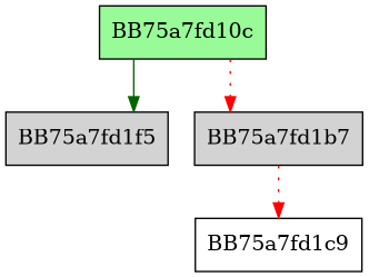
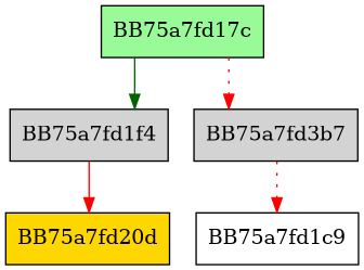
  digraph {
    splines=ortho
    node [fillcolor=lightgrey shape=box style=filled]
    edge [color=red style=solid]
-   BB75a7fd17c [fillcolor=palegreen label=BB75a7fd10c]
-   BB75a7fd1f5
-   BB75a7fd1b7
+   BB75a7fd17c [fillcolor=palegreen]
+   BB75a7fd1f5 [label=BB75a7fd1f4]
+   BB75a7fd1b7 [label=BB75a7fd3b7]
+   BB75a7fd20d [fillcolor=gold]
    BB75a7fd1c9 [fillcolor=white]
    BB75a7fd17c -> BB75a7fd1f5 [color=darkgreen]
    BB75a7fd17c -> BB75a7fd1b7 [style=dotted]
+   BB75a7fd1f5 -> BB75a7fd20d
    BB75a7fd1b7 -> BB75a7fd1c9 [style=dotted]
  }
